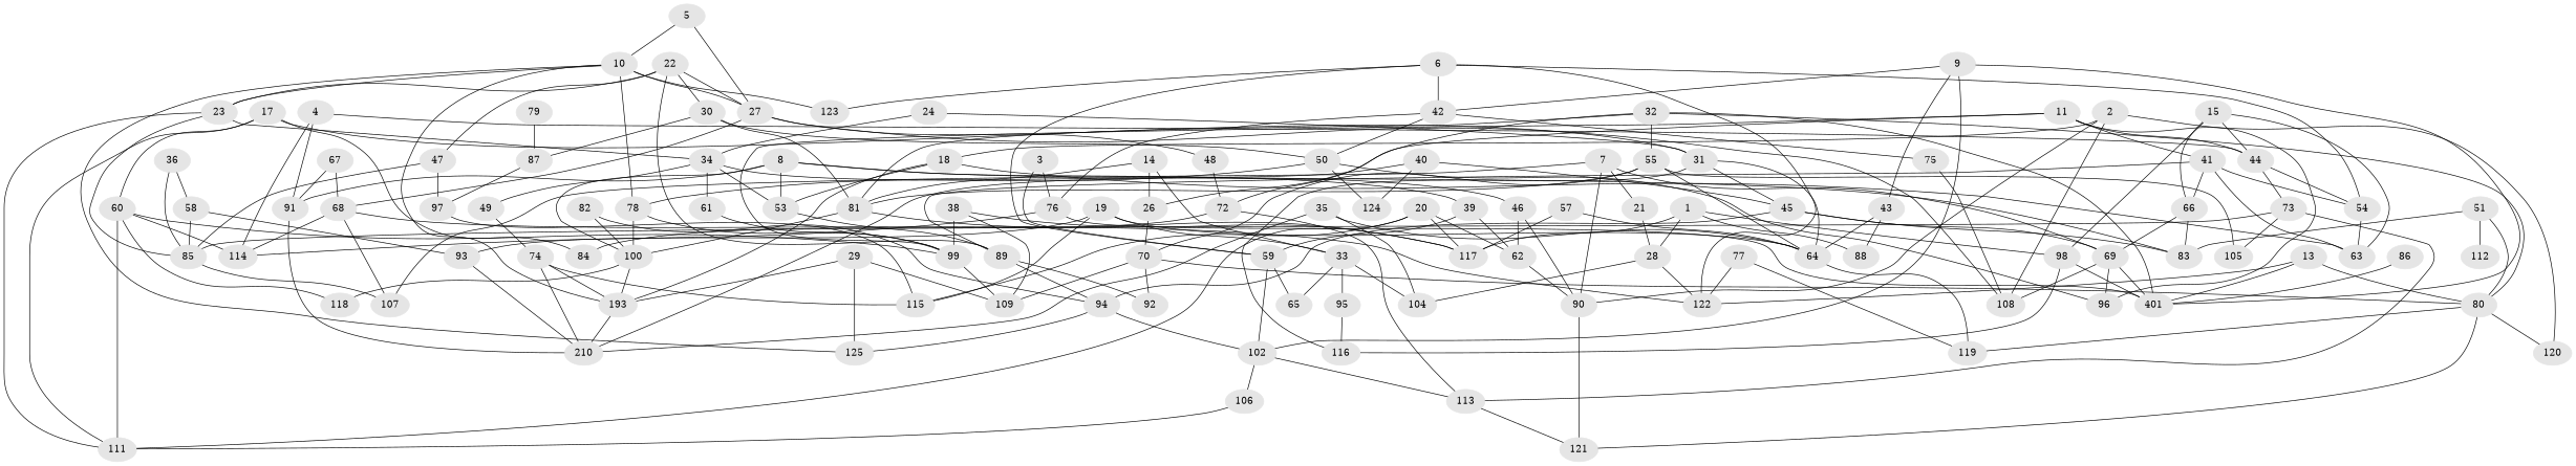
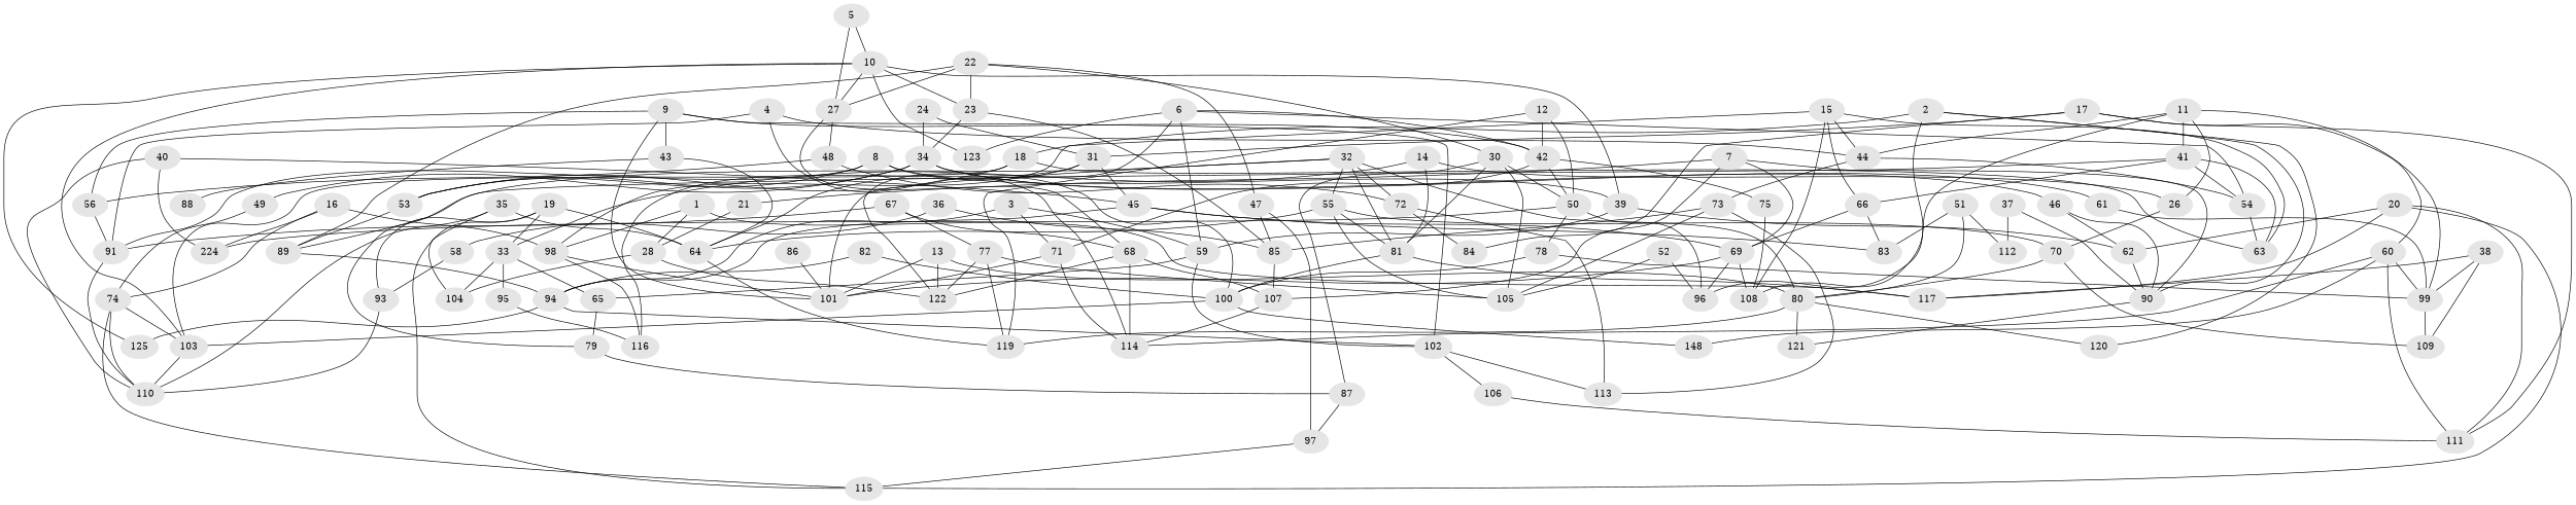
  graph {
    node [color=gray90 style=filled]
    1
    28
    88
    98
    117
    122
    104
-   101 [label=401]
+   101
    116
    2
    18
    90
    108
    120
    53
-   103 [label=193]
+   103
    63
    121
    3
    59
-   71 [label=76]
+   71
    94
    102
    65
    114
    125
    4
    44
    91
    54
    73
-   110 [label=210]
+   110
    5
    10
    27
    123
    23
    78
    48
    68
    6
    42
    50
    75
    7
    21
    69
    107
    96
    8
    39
    83
    100
    62
    89
-   118
+   118 [label=148]
    9
    43
+   56
    64
    113
    106
    111
    34
    85
    99
    11
    26
    41
    70
    66
    109
+   12
    119
-   124
+   124 [label=224]
    13
    80
    14
    33
    81
    95
    15
+   16
    74
    115
    17
    31
    60
    84
    45
    19
    93
    20
    22
    30
    47
    87
    105
    97
-   92
    46
    49
    61
    24
    72
-   29
    32
    55
    79
    35
    36
    58
+   37
    112
    38
    40
    51
-   57
+   52
    67
    77
    82
    86
    1 -- 28
-   1 -- 88
    1 -- 98
    1 -- 117
    28 -- 122
    28 -- 104
    98 -- 101
    98 -- 116
    2 -- 18
    2 -- 90
    2 -- 108
    2 -- 120
    18 -- 53
    18 -- 103
    18 -- 63
    90 -- 121
    53 -- 89
    103 -- 110
    3 -- 59
    3 -- 71
+   3 -- 94
    59 -- 102
    59 -- 65
    71 -- 101
    71 -- 114
    94 -- 102
    94 -- 125
    102 -- 113
    102 -- 106
+   65 -- 79
    4 -- 114
    4 -- 44
    4 -- 91
    44 -- 54
    44 -- 73
    91 -- 110
    54 -- 63
    73 -- 113
    73 -- 85
    73 -- 105
    5 -- 10
    5 -- 27
    10 -- 103
    10 -- 125
    10 -- 27
    10 -- 123
    10 -- 23
-   10 -- 78
+   10 -- 39
    27 -- 48
    27 -- 68
-   23 -- 111
    23 -- 34
    23 -- 85
    78 -- 100
    78 -- 99
+   48 -- 56
    48 -- 72
    68 -- 122
    68 -- 114
    68 -- 107
    6 -- 122
    6 -- 59
    6 -- 54
    6 -- 123
    6 -- 42
    42 -- 71
    42 -- 50
    42 -- 75
    50 -- 78
    50 -- 96
    50 -- 124
    75 -- 108
    7 -- 90
    7 -- 21
    7 -- 69
    7 -- 107
    21 -- 28
    69 -- 101
    69 -- 108
    69 -- 96
+   107 -- 114
    8 -- 53
    8 -- 91
    8 -- 39
-   8 -- 83
    8 -- 100
    39 -- 59
    39 -- 62
    100 -- 103
    100 -- 118
    62 -- 90
    89 -- 94
-   89 -- 92
    9 -- 101
    9 -- 102
    9 -- 42
    9 -- 43
+   9 -- 56
    43 -- 88
    43 -- 64
+   56 -- 91
    64 -- 119
-   113 -- 121
    106 -- 111
    34 -- 53
    34 -- 46
    34 -- 49
    34 -- 61
    85 -- 107
    99 -- 109
    11 -- 44
    11 -- 96
    11 -- 99
    11 -- 26
    11 -- 41
    26 -- 70
    41 -- 63
    41 -- 54
    41 -- 89
    41 -- 66
    70 -- 109
    70 -- 80
-   70 -- 92
    66 -- 69
    66 -- 83
+   12 -- 42
+   12 -- 50
+   12 -- 119
    13 -- 122
    13 -- 101
    13 -- 80
    80 -- 120
    80 -- 121
    80 -- 119
    14 -- 26
    14 -- 33
    14 -- 81
    33 -- 104
    33 -- 65
    33 -- 95
    81 -- 117
    81 -- 100
    95 -- 116
    15 -- 98
-   27 -- 108
+   15 -- 108
    15 -- 63
    15 -- 44
    15 -- 66
+   16 -- 98
+   16 -- 124
+   16 -- 74
    74 -- 103
    74 -- 110
    74 -- 115
    17 -- 111
    17 -- 31
    17 -- 60
    17 -- 84
    31 -- 116
    31 -- 64
    31 -- 45
    60 -- 114
    60 -- 118
    60 -- 111
    60 -- 99
    45 -- 94
    45 -- 69
    45 -- 83
    19 -- 64
    19 -- 33
    19 -- 115
    19 -- 93
    93 -- 110
    20 -- 117
    20 -- 62
    20 -- 111
    20 -- 115
    22 -- 27
    22 -- 23
    22 -- 89
    22 -- 30
    22 -- 47
    30 -- 50
    30 -- 81
    30 -- 87
+   30 -- 105
    47 -- 85
    47 -- 97
    87 -- 97
    97 -- 115
    46 -- 90
    46 -- 62
    49 -- 74
    61 -- 99
    24 -- 34
    24 -- 31
    72 -- 113
    72 -- 84
-   29 -- 103
-   29 -- 125
-   29 -- 109
    32 -- 101
    32 -- 80
    32 -- 81
    32 -- 72
    32 -- 55
+   32 -- 79
    55 -- 64
    55 -- 70
    55 -- 81
    55 -- 105
    79 -- 87
    35 -- 104
    35 -- 110
    35 -- 64
    36 -- 85
    36 -- 58
-   58 -- 85
    58 -- 93
+   37 -- 90
+   37 -- 112
    38 -- 117
    38 -- 99
    38 -- 109
    40 -- 110
    40 -- 124
    40 -- 45
    51 -- 83
    51 -- 80
    51 -- 112
-   57 -- 117
-   57 -- 64
+   52 -- 96
+   52 -- 105
    67 -- 91
    67 -- 68
+   67 -- 77
    77 -- 122
    77 -- 119
+   77 -- 105
    82 -- 94
    82 -- 100
    86 -- 101
  }
